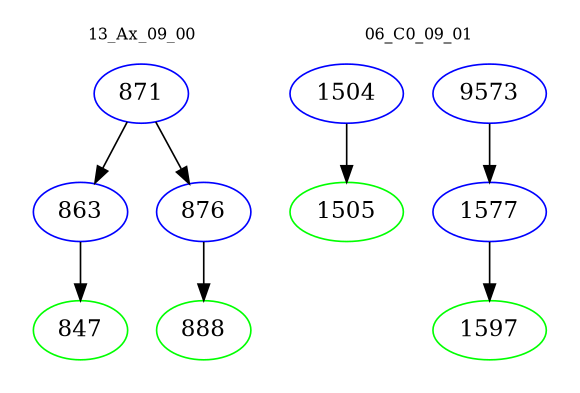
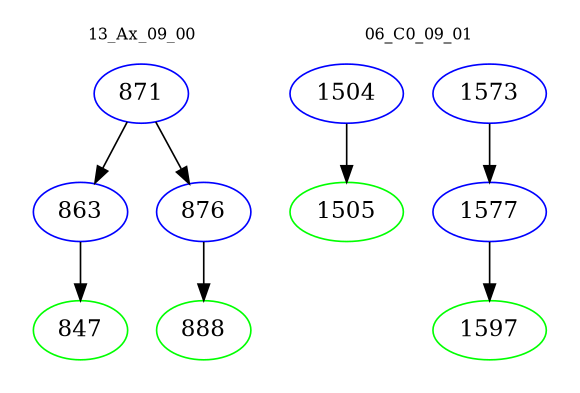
  digraph {
    node [color=blue]
    edge [color=black]
    n1 [label=871]
    n2 [label=863]
    n3 [label=876]
    n4 [color=green label=847]
    n5 [color=green label=888]
-   n6 [label=9573]
+   n6 [label=1573]
    n7 [label=1504]
    n8 [label=1577]
    n9 [color=green label=1505]
    n10 [color=green label=1597]
    subgraph cluster_1 {
      color=white
      fontsize=10
      label="13_Ax_09_00"
      n1
      n2
      n3
      n4
      n5
    }
    subgraph cluster_2 {
      color=white
      fontsize=10
      label="06_C0_09_01"
      n6
      n7
      n8
      n9
      n10
    }
    n1 -> n2
    n1 -> n3
    n2 -> n4
    n3 -> n5
    n6 -> n8
    n7 -> n9
    n8 -> n10
  }
